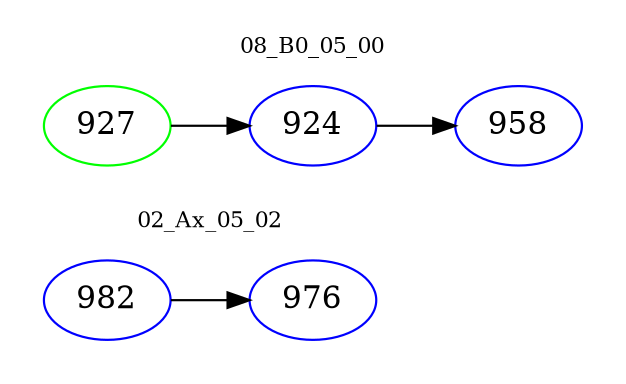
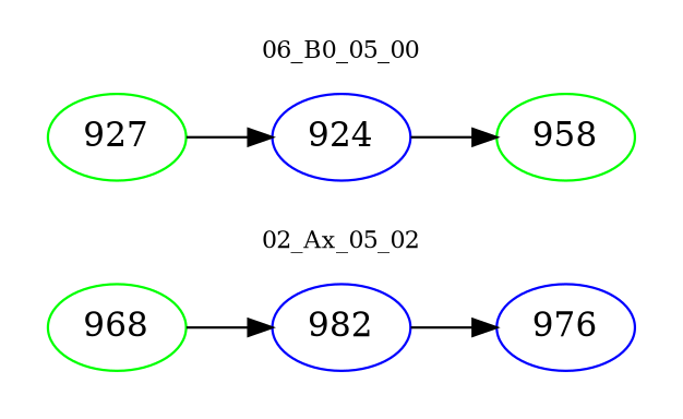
  digraph {
    rankdir=LR
    node [color=blue]
    edge [color=black]
+   n1 [color=green label=968]
    n2 [label=982]
    n3 [label=976]
    n4 [color=green label=927]
    n5 [label=924]
-   n6 [label=958]
+   n6 [color=green label=958]
    subgraph cluster_1 {
      color=white
      fontsize=10
      label="02_Ax_05_02"
+     n1
      n2
      n3
    }
    subgraph cluster_2 {
      color=white
      fontsize=10
-     label="08_B0_05_00"
+     label="06_B0_05_00"
      n4
      n5
      n6
    }
+   n1 -> n2
    n2 -> n3
    n4 -> n5
    n5 -> n6
  }
